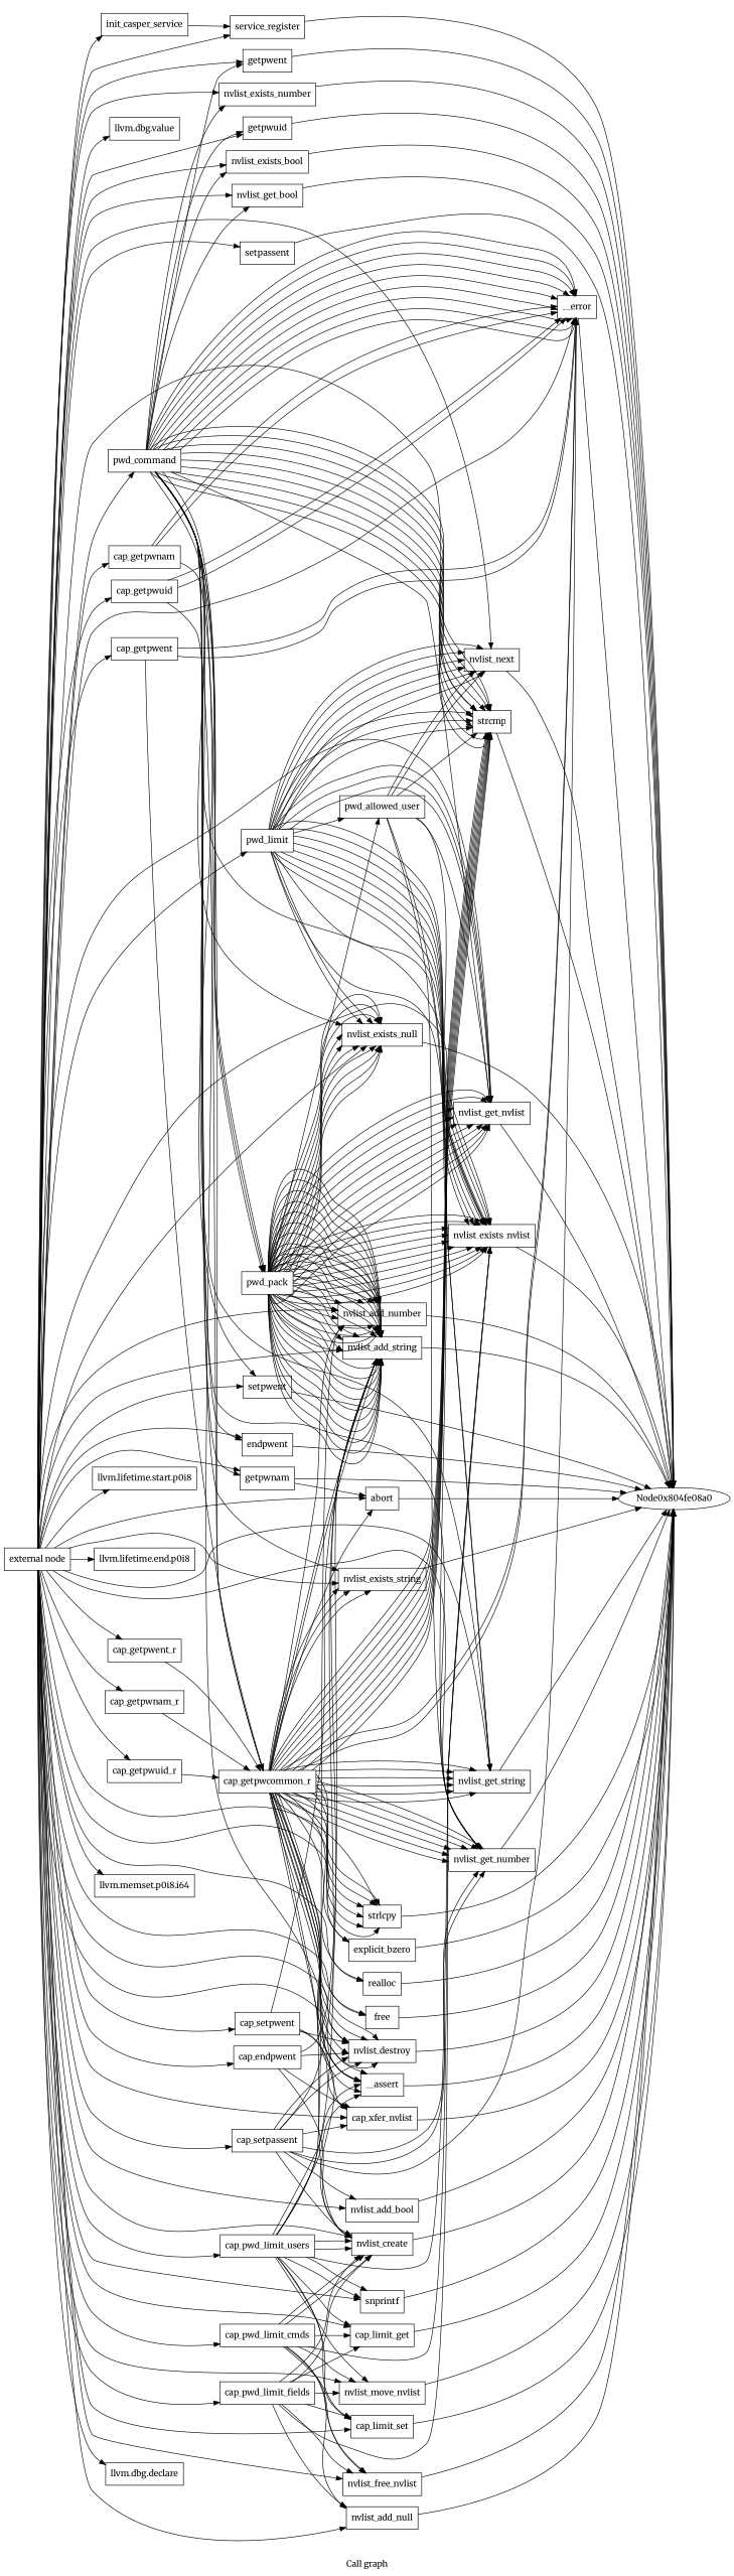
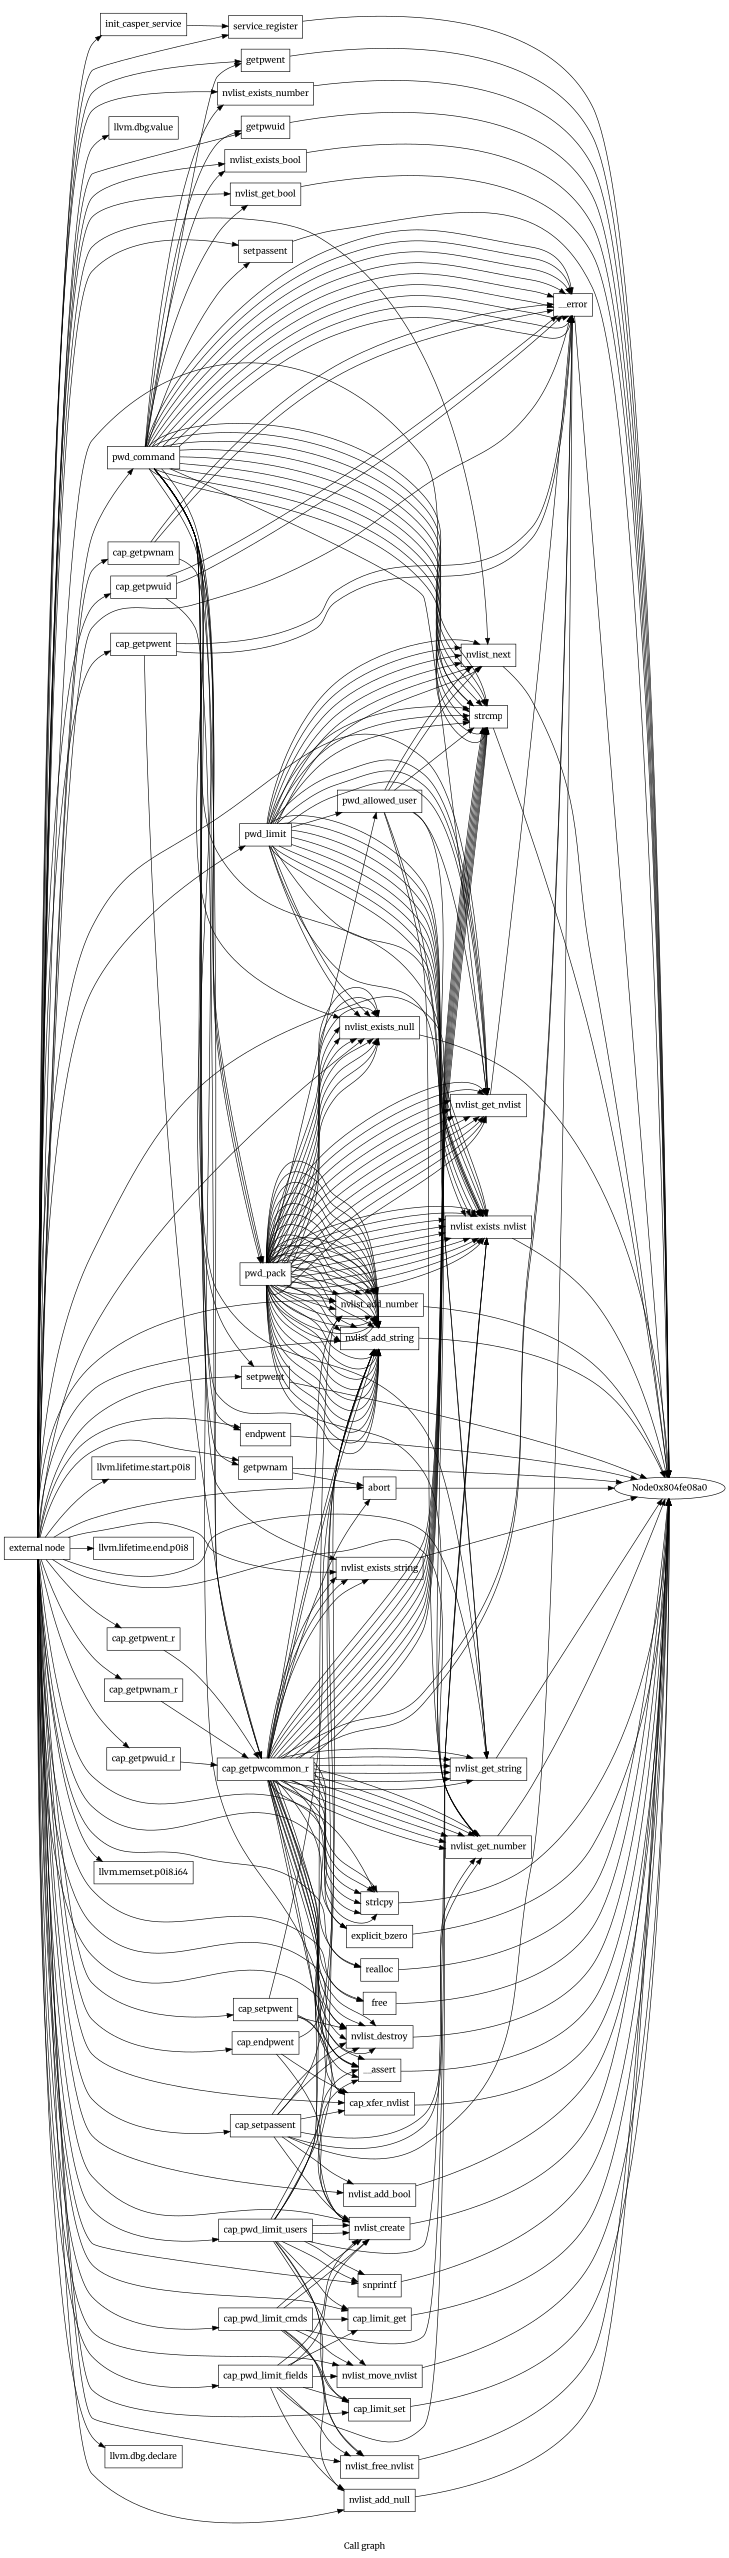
  digraph {
    fontname=Merriweather
    label="Call graph"
    rankdir=LR
    node [fontname=Merriweather shape=record]
    edge [fontname=Merriweather]
    n1 [label="{external node}"]
    n2 [label="{init_casper_service}"]
    n3 [label="{pwd_limit}"]
    n4 [label="{pwd_command}"]
    n5 [label="{service_register}"]
    n6 [label="{llvm.dbg.value}"]
    n7 [label="{nvlist_exists_nvlist}"]
    n8 [label="{nvlist_get_nvlist}"]
    n9 [label="{nvlist_exists_null}"]
    n10 [label="{strcmp}"]
    n11 [label="{__error}"]
    n12 [label="{getpwent}"]
    n13 [label="{nvlist_exists_string}"]
    n14 [label="{nvlist_get_string}"]
    n15 [label="{__assert}"]
    n16 [label="{getpwnam}"]
    n17 [label="{nvlist_exists_number}"]
    n18 [label="{nvlist_get_number}"]
    n19 [label="{getpwuid}"]
    n20 [label="{nvlist_exists_bool}"]
    n21 [label="{nvlist_get_bool}"]
    n22 [label="{setpassent}"]
    n23 [label="{setpwent}"]
    n24 [label="{endpwent}"]
    n25 [label="{nvlist_add_string}"]
    n26 [label="{nvlist_add_number}"]
    n27 [label="{llvm.lifetime.start.p0i8}"]
    n28 [label="{nvlist_next}"]
    n29 [label="{abort}"]
    n30 [label="{llvm.lifetime.end.p0i8}"]
    n31 [label="{cap_getpwent}"]
    n32 [label="{nvlist_create}"]
    n33 [label="{cap_xfer_nvlist}"]
    n34 [label="{nvlist_destroy}"]
    n35 [label="{explicit_bzero}"]
    n36 [label="{strlcpy}"]
    n37 [label="{realloc}"]
    n38 [label="{free}"]
    n39 [label="{llvm.memset.p0i8.i64}"]
    n40 [label="{cap_getpwnam}"]
    n41 [label="{cap_getpwuid}"]
    n42 [label="{cap_getpwent_r}"]
    n43 [label="{cap_getpwnam_r}"]
    n44 [label="{cap_getpwuid_r}"]
    n45 [label="{cap_setpassent}"]
    n46 [label="{nvlist_add_bool}"]
    n47 [label="{cap_setpwent}"]
    n48 [label="{cap_endpwent}"]
    n49 [label="{cap_pwd_limit_cmds}"]
    n50 [label="{cap_limit_get}"]
    n51 [label="{nvlist_free_nvlist}"]
    n52 [label="{nvlist_add_null}"]
    n53 [label="{nvlist_move_nvlist}"]
    n54 [label="{cap_limit_set}"]
    n55 [label="{cap_pwd_limit_fields}"]
    n56 [label="{cap_pwd_limit_users}"]
    n57 [label="{llvm.dbg.declare}"]
    n58 [label="{snprintf}"]
    n59 [label="{pwd_allowed_user}"]
    n60 [label="{pwd_pack}"]
    n61 [label=Node0x804fe08a0 shape=""]
    n62 [label="{cap_getpwcommon_r}"]
    n1 -> n2
    n1 -> n3
    n1 -> n4
    n1 -> n5
    n1 -> n6
    n1 -> n7
    n1 -> n8
    n1 -> n9
    n1 -> n10
    n1 -> n11
    n1 -> n12
    n1 -> n13
    n1 -> n14
    n1 -> n15
    n1 -> n16
    n1 -> n17
    n1 -> n18
    n1 -> n19
    n1 -> n20
    n1 -> n21
    n1 -> n22
    n1 -> n23
    n1 -> n24
    n1 -> n25
    n1 -> n26
    n1 -> n27
    n1 -> n28
    n1 -> n29
    n1 -> n30
    n1 -> n31
    n1 -> n32
    n1 -> n33
    n1 -> n34
    n1 -> n35
    n1 -> n36
    n1 -> n37
    n1 -> n38
    n1 -> n39
    n1 -> n40
    n1 -> n41
    n1 -> n42
    n1 -> n43
    n1 -> n44
    n1 -> n45
    n1 -> n46
    n1 -> n47
    n1 -> n48
    n1 -> n49
    n1 -> n50
    n1 -> n51
    n1 -> n52
    n1 -> n53
    n1 -> n54
    n1 -> n55
    n1 -> n56
    n1 -> n57
    n1 -> n58
    n2 -> n5
    n3 -> n7
    n3 -> n7
    n3 -> n7
    n3 -> n7
    n3 -> n7
    n3 -> n7
    n3 -> n7
    n3 -> n7
    n3 -> n8
    n3 -> n8
    n3 -> n8
    n3 -> n9
    n3 -> n9
    n3 -> n10
    n3 -> n10
    n3 -> n10
    n3 -> n14
    n3 -> n18
    n3 -> n28
    n3 -> n28
    n3 -> n28
    n3 -> n28
    n3 -> n28
    n3 -> n28
    n3 -> n59
    n4 -> n7
    n4 -> n8
    n4 -> n9
    n4 -> n10
    n4 -> n10
    n4 -> n10
    n4 -> n10
    n4 -> n10
    n4 -> n10
    n4 -> n10
    n4 -> n10
    n4 -> n10
    n4 -> n11
    n4 -> n11
    n4 -> n11
    n4 -> n11
    n4 -> n11
    n4 -> n11
    n4 -> n11
    n4 -> n11
    n4 -> n11
    n4 -> n12
    n4 -> n13
    n4 -> n14
    n4 -> n15
    n4 -> n16
    n4 -> n17
    n4 -> n18
    n4 -> n19
    n4 -> n20
    n4 -> n21
+   n4 -> n22
    n4 -> n23
    n4 -> n24
    n4 -> n60
    n4 -> n60
    n4 -> n60
    n5 -> n61
    n7 -> n61
-   n8 -> n61
+   n8 -> n11
    n9 -> n61
    n10 -> n61
    n11 -> n61
    n12 -> n61
    n13 -> n61
    n14 -> n61
    n15 -> n61
    n16 -> n29
    n16 -> n61
    n17 -> n61
    n18 -> n61
    n19 -> n61
    n20 -> n61
    n21 -> n61
    n22 -> n61
    n23 -> n61
    n24 -> n61
    n25 -> n61
    n26 -> n61
    n28 -> n61
    n29 -> n61
    n31 -> n11
    n31 -> n11
    n31 -> n62
    n32 -> n61
    n33 -> n61
    n34 -> n61
    n35 -> n61
    n36 -> n61
    n37 -> n61
    n38 -> n61
    n40 -> n11
    n40 -> n11
    n40 -> n62
    n41 -> n11
    n41 -> n11
    n41 -> n62
    n42 -> n62
    n43 -> n62
    n44 -> n62
    n45 -> n11
    n45 -> n18
    n45 -> n18
    n45 -> n25
    n45 -> n32
    n45 -> n33
    n45 -> n34
    n45 -> n34
    n45 -> n46
    n46 -> n61
    n47 -> n25
    n47 -> n32
    n47 -> n33
    n47 -> n34
    n48 -> n25
    n48 -> n32
    n48 -> n33
-   n48 -> n34
    n49 -> n7
    n49 -> n32
    n49 -> n32
    n49 -> n50
    n49 -> n51
    n49 -> n52
    n49 -> n53
    n49 -> n54
    n50 -> n61
    n51 -> n61
    n52 -> n61
    n53 -> n61
    n54 -> n61
    n55 -> n7
    n55 -> n32
    n55 -> n32
    n55 -> n50
    n55 -> n51
    n55 -> n52
    n55 -> n53
    n55 -> n54
    n56 -> n7
    n56 -> n15
    n56 -> n15
    n56 -> n25
    n56 -> n26
    n56 -> n32
    n56 -> n32
    n56 -> n50
    n56 -> n51
    n56 -> n53
    n56 -> n54
    n56 -> n58
    n56 -> n58
    n58 -> n61
    n59 -> n7
    n59 -> n8
    n59 -> n10
    n59 -> n14
    n59 -> n18
    n59 -> n28
    n59 -> n28
    n60 -> n7
    n60 -> n7
    n60 -> n7
    n60 -> n7
    n60 -> n7
    n60 -> n7
    n60 -> n7
    n60 -> n7
    n60 -> n7
    n60 -> n7
    n60 -> n8
    n60 -> n8
    n60 -> n8
    n60 -> n8
    n60 -> n8
    n60 -> n8
    n60 -> n8
    n60 -> n8
    n60 -> n8
    n60 -> n8
    n60 -> n9
    n60 -> n9
    n60 -> n9
    n60 -> n9
    n60 -> n9
    n60 -> n9
    n60 -> n9
    n60 -> n9
    n60 -> n9
    n60 -> n9
    n60 -> n25
    n60 -> n25
    n60 -> n25
    n60 -> n25
    n60 -> n25
    n60 -> n25
    n60 -> n25
    n60 -> n25
    n60 -> n25
    n60 -> n25
    n60 -> n25
    n60 -> n25
    n60 -> n25
    n60 -> n25
    n60 -> n25
    n60 -> n25
    n60 -> n25
    n60 -> n25
    n60 -> n25
    n60 -> n25
    n60 -> n25
    n60 -> n25
    n60 -> n25
    n60 -> n25
    n60 -> n26
    n60 -> n26
    n60 -> n26
    n60 -> n26
    n60 -> n26
    n60 -> n26
    n60 -> n26
    n60 -> n26
    n60 -> n26
    n60 -> n26
    n60 -> n26
    n60 -> n26
    n60 -> n26
    n60 -> n59
    n62 -> n10
    n62 -> n10
    n62 -> n10
    n62 -> n10
    n62 -> n10
    n62 -> n10
    n62 -> n10
    n62 -> n10
    n62 -> n10
    n62 -> n11
    n62 -> n11
    n62 -> n13
    n62 -> n13
    n62 -> n13
    n62 -> n14
    n62 -> n14
    n62 -> n14
    n62 -> n14
    n62 -> n14
    n62 -> n14
    n62 -> n15
    n62 -> n15
    n62 -> n15
    n62 -> n18
    n62 -> n18
    n62 -> n18
    n62 -> n18
    n62 -> n18
    n62 -> n18
    n62 -> n25
    n62 -> n25
    n62 -> n26
    n62 -> n29
    n62 -> n32
    n62 -> n33
    n62 -> n34
    n62 -> n34
    n62 -> n34
    n62 -> n34
    n62 -> n34
    n62 -> n35
    n62 -> n36
    n62 -> n36
    n62 -> n36
    n62 -> n36
    n62 -> n36
    n62 -> n36
    n62 -> n37
    n62 -> n38
  }
